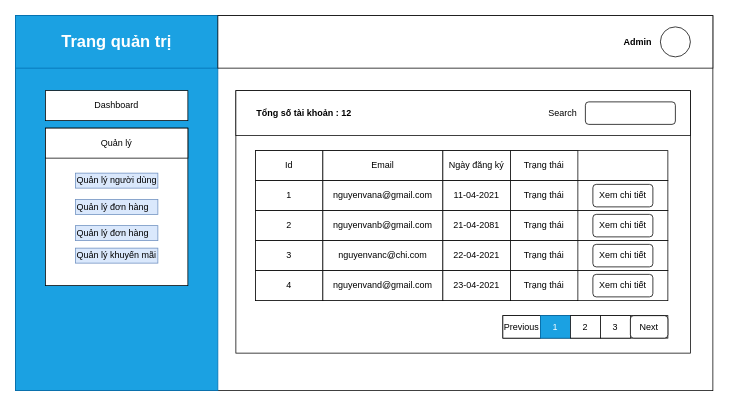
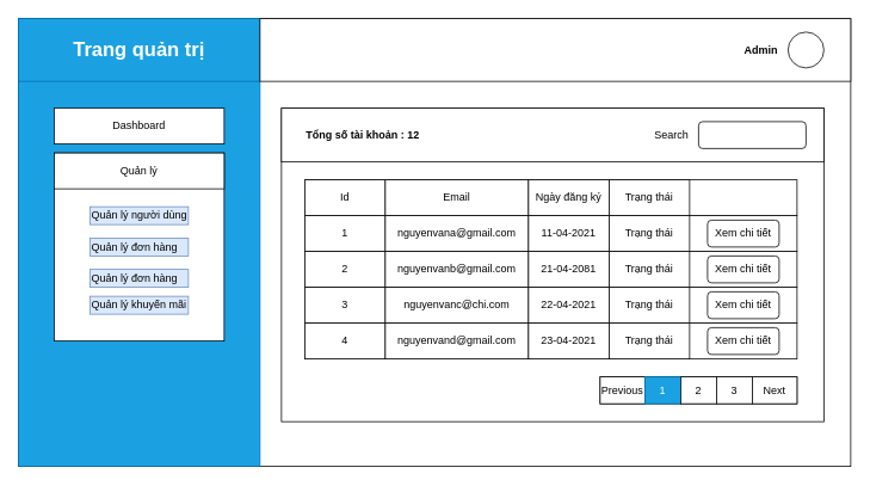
  <mxCell id="0" />
  <mxCell id="1" parent="0" />
  <mxCell id="2" value="" style="rounded=0;whiteSpace=wrap;html=1;" vertex="1" parent="1"><mxGeometry x="20" width="930" height="500" as="geometry" y="20" /></mxCell>
  <mxCell id="3" value="" style="rounded=0;whiteSpace=wrap;html=1;fillColor=#1ba1e2;strokeColor=#006EAF;fontColor=#ffffff;" vertex="1" parent="1"><mxGeometry x="20" width="270" height="500" as="geometry" y="20" /></mxCell>
  <mxCell id="4" value="&lt;font style=&quot;font-size: 22px&quot;&gt;&lt;b&gt;Trang quản trị&lt;/b&gt;&lt;/font&gt;" style="rounded=0;whiteSpace=wrap;html=1;fillColor=#1ba1e2;strokeColor=#006EAF;fontColor=#ffffff;" vertex="1" parent="1"><mxGeometry x="20" width="270" height="70" as="geometry" y="20" /></mxCell>
  <mxCell id="5" value="Dashboard" style="rounded=0;whiteSpace=wrap;html=1;" vertex="1" parent="1"><mxGeometry x="60" y="120" width="190" height="40" as="geometry" /></mxCell>
  <mxCell id="6" value="" style="rounded=0;whiteSpace=wrap;html=1;" vertex="1" parent="1"><mxGeometry x="60" y="170" width="190" height="210" as="geometry" /></mxCell>
  <mxCell id="7" value="Quản lý" style="rounded=0;whiteSpace=wrap;html=1;" vertex="1" parent="1"><mxGeometry x="60" y="170" width="190" height="40" as="geometry" /></mxCell>
  <mxCell id="8" value="Quản lý người dùng" style="text;html=1;strokeColor=#6c8ebf;fillColor=#dae8fc;align=left;verticalAlign=middle;whiteSpace=wrap;rounded=0;" vertex="1" parent="1"><mxGeometry x="100" y="230" width="110" height="20" as="geometry" /></mxCell>
  <mxCell id="9" value="Quản lý khuyến mãi" style="text;html=1;strokeColor=#6c8ebf;fillColor=#dae8fc;align=left;verticalAlign=middle;whiteSpace=wrap;rounded=0;" vertex="1" parent="1"><mxGeometry x="100" y="330" width="110" height="20" as="geometry" /></mxCell>
  <mxCell id="10" value="Quản lý đơn hàng" style="text;html=1;strokeColor=#6c8ebf;fillColor=#dae8fc;align=left;verticalAlign=middle;whiteSpace=wrap;rounded=0;" vertex="1" parent="1"><mxGeometry x="100" y="300" width="110" height="20" as="geometry" /></mxCell>
  <mxCell id="11" value="Quản lý đơn hàng" style="text;html=1;strokeColor=#6c8ebf;fillColor=#dae8fc;align=left;verticalAlign=middle;whiteSpace=wrap;rounded=0;" vertex="1" parent="1"><mxGeometry x="100" y="265" width="110" height="20" as="geometry" /></mxCell>
  <mxCell id="12" value="" style="rounded=0;whiteSpace=wrap;html=1;" vertex="1" parent="1"><mxGeometry x="314" y="120" width="606" height="350" as="geometry" /></mxCell>
  <mxCell id="13" value="" style="rounded=0;whiteSpace=wrap;html=1;" vertex="1" parent="1"><mxGeometry x="314" y="120" width="606" height="60" as="geometry" /></mxCell>
  <mxCell id="14" value="" style="rounded=1;whiteSpace=wrap;html=1;" vertex="1" parent="1"><mxGeometry x="780" y="135" width="120" height="30" as="geometry" /></mxCell>
  <mxCell id="15" value="Search" style="text;html=1;strokeColor=none;fillColor=none;align=center;verticalAlign=middle;whiteSpace=wrap;rounded=0;" vertex="1" parent="1"><mxGeometry x="730" y="140" width="40" height="20" as="geometry" /></mxCell>
  <mxCell id="16" value="" style="rounded=0;whiteSpace=wrap;html=1;" vertex="1" parent="1"><mxGeometry x="340" y="200" width="550" height="40" as="geometry" /></mxCell>
  <mxCell id="17" value="Id" style="rounded=0;whiteSpace=wrap;html=1;" vertex="1" parent="1"><mxGeometry x="340" y="200" width="90" height="40" as="geometry" /></mxCell>
  <mxCell id="18" value="Email" style="rounded=0;whiteSpace=wrap;html=1;" vertex="1" parent="1"><mxGeometry x="430" y="200" width="160" height="40" as="geometry" /></mxCell>
  <mxCell id="19" value="Ngày đăng ký" style="rounded=0;whiteSpace=wrap;html=1;" vertex="1" parent="1"><mxGeometry x="590" y="200" width="90" height="40" as="geometry" /></mxCell>
  <mxCell id="20" value="Trạng thái" style="rounded=0;whiteSpace=wrap;html=1;" vertex="1" parent="1"><mxGeometry x="680" y="200" width="90" height="40" as="geometry" /></mxCell>
  <mxCell id="21" value="" style="rounded=0;whiteSpace=wrap;html=1;" vertex="1" parent="1"><mxGeometry x="340" y="240" width="550" height="40" as="geometry" /></mxCell>
  <mxCell id="22" value="1" style="rounded=0;whiteSpace=wrap;html=1;" vertex="1" parent="1"><mxGeometry x="340" y="240" width="90" height="40" as="geometry" /></mxCell>
  <mxCell id="23" value="nguyenvana@gmail.com" style="rounded=0;whiteSpace=wrap;html=1;" vertex="1" parent="1"><mxGeometry x="430" y="240" width="160" height="40" as="geometry" /></mxCell>
  <mxCell id="24" value="11-04-2021" style="rounded=0;whiteSpace=wrap;html=1;" vertex="1" parent="1"><mxGeometry x="590" y="240" width="90" height="40" as="geometry" /></mxCell>
  <mxCell id="25" value="Trạng thái" style="rounded=0;whiteSpace=wrap;html=1;" vertex="1" parent="1"><mxGeometry x="680" y="240" width="90" height="40" as="geometry" /></mxCell>
  <mxCell id="26" value="" style="rounded=0;whiteSpace=wrap;html=1;" vertex="1" parent="1"><mxGeometry x="340" y="280" width="550" height="40" as="geometry" /></mxCell>
  <mxCell id="27" value="2" style="rounded=0;whiteSpace=wrap;html=1;" vertex="1" parent="1"><mxGeometry x="340" y="280" width="90" height="40" as="geometry" /></mxCell>
  <mxCell id="28" value="nguyenvanb@gmail.com" style="rounded=0;whiteSpace=wrap;html=1;" vertex="1" parent="1"><mxGeometry x="430" y="280" width="160" height="40" as="geometry" /></mxCell>
  <mxCell id="29" value="21-04-2081" style="rounded=0;whiteSpace=wrap;html=1;" vertex="1" parent="1"><mxGeometry x="590" y="280" width="90" height="40" as="geometry" /></mxCell>
  <mxCell id="30" value="Trạng thái" style="rounded=0;whiteSpace=wrap;html=1;" vertex="1" parent="1"><mxGeometry x="680" y="280" width="90" height="40" as="geometry" /></mxCell>
  <mxCell id="31" value="" style="rounded=0;whiteSpace=wrap;html=1;" vertex="1" parent="1"><mxGeometry x="340" y="320" width="550" height="40" as="geometry" /></mxCell>
  <mxCell id="32" value="3" style="rounded=0;whiteSpace=wrap;html=1;" vertex="1" parent="1"><mxGeometry x="340" y="320" width="90" height="40" as="geometry" /></mxCell>
  <mxCell id="33" value="nguyenvanc@chi.com" style="rounded=0;whiteSpace=wrap;html=1;" vertex="1" parent="1"><mxGeometry x="430" y="320" width="160" height="40" as="geometry" /></mxCell>
  <mxCell id="34" value="22-04-2021" style="rounded=0;whiteSpace=wrap;html=1;" vertex="1" parent="1"><mxGeometry x="590" y="320" width="90" height="40" as="geometry" /></mxCell>
  <mxCell id="35" value="Trạng thái" style="rounded=0;whiteSpace=wrap;html=1;" vertex="1" parent="1"><mxGeometry x="680" y="320" width="90" height="40" as="geometry" /></mxCell>
  <mxCell id="36" value="" style="rounded=0;whiteSpace=wrap;html=1;" vertex="1" parent="1"><mxGeometry x="340" y="360" width="550" height="40" as="geometry" /></mxCell>
  <mxCell id="37" value="4" style="rounded=0;whiteSpace=wrap;html=1;" vertex="1" parent="1"><mxGeometry x="340" y="360" width="90" height="40" as="geometry" /></mxCell>
  <mxCell id="38" value="nguyenvand@gmail.com" style="rounded=0;whiteSpace=wrap;html=1;" vertex="1" parent="1"><mxGeometry x="430" y="360" width="160" height="40" as="geometry" /></mxCell>
  <mxCell id="39" value="23-04-2021" style="rounded=0;whiteSpace=wrap;html=1;" vertex="1" parent="1"><mxGeometry x="590" y="360" width="90" height="40" as="geometry" /></mxCell>
  <mxCell id="40" value="Trạng thái" style="rounded=0;whiteSpace=wrap;html=1;" vertex="1" parent="1"><mxGeometry x="680" y="360" width="90" height="40" as="geometry" /></mxCell>
  <mxCell id="41" value="Xem chi tiết" style="rounded=1;whiteSpace=wrap;html=1;" vertex="1" parent="1"><mxGeometry x="790" y="245" width="80" height="30" as="geometry" /></mxCell>
  <mxCell id="42" value="Xem chi tiết" style="rounded=1;whiteSpace=wrap;html=1;" vertex="1" parent="1"><mxGeometry x="790" y="285" width="80" height="30" as="geometry" /></mxCell>
  <mxCell id="43" value="Xem chi tiết" style="rounded=1;whiteSpace=wrap;html=1;" vertex="1" parent="1"><mxGeometry x="790" y="325" width="80" height="30" as="geometry" /></mxCell>
  <mxCell id="44" value="Xem chi tiết" style="rounded=1;whiteSpace=wrap;html=1;" vertex="1" parent="1"><mxGeometry x="790" y="365" width="80" height="30" as="geometry" /></mxCell>
  <mxCell id="45" value="" style="rounded=0;whiteSpace=wrap;html=1;" vertex="1" parent="1"><mxGeometry x="670" y="420" width="220" height="30" as="geometry" /></mxCell>
  <mxCell id="46" value="Previous" style="rounded=0;whiteSpace=wrap;html=1;" vertex="1" parent="1"><mxGeometry x="670" y="420" width="50" height="30" as="geometry" /></mxCell>
  <mxCell id="47" value="1" style="rounded=0;whiteSpace=wrap;html=1;fillColor=#1ba1e2;strokeColor=#006EAF;fontColor=#ffffff;" vertex="1" parent="1"><mxGeometry x="720" y="420" width="40" height="30" as="geometry" /></mxCell>
  <mxCell id="48" value="2" style="rounded=0;whiteSpace=wrap;html=1;" vertex="1" parent="1"><mxGeometry x="760" y="420" width="40" height="30" as="geometry" /></mxCell>
  <mxCell id="49" value="3" style="rounded=0;whiteSpace=wrap;html=1;" vertex="1" parent="1"><mxGeometry x="800" y="420" width="40" height="30" as="geometry" /></mxCell>
- <mxCell id="50" value="Next" style="whiteSpace=wrap;html=1;rounded=1;" vertex="1" parent="1"><mxGeometry x="840" y="420" width="50" height="30" as="geometry" /></mxCell>
+ <mxCell id="50" value="Next" style="rounded=0;whiteSpace=wrap;html=1;" vertex="1" parent="1"><mxGeometry x="840" y="420" width="50" height="30" as="geometry" /></mxCell>
  <mxCell id="51" value="&lt;b&gt;Tổng số tài khoản : 12&lt;/b&gt;" style="text;html=1;strokeColor=none;fillColor=none;align=center;verticalAlign=middle;whiteSpace=wrap;rounded=0;" vertex="1" parent="1"><mxGeometry x="340" y="140" width="130" height="20" as="geometry" /></mxCell>
  <mxCell id="52" value="" style="rounded=0;whiteSpace=wrap;html=1;" vertex="1" parent="1"><mxGeometry x="290" width="660" height="70" as="geometry" y="20" /></mxCell>
  <mxCell id="53" value="" style="ellipse;whiteSpace=wrap;html=1;aspect=fixed;" vertex="1" parent="1"><mxGeometry x="880" y="35" width="40" height="40" as="geometry" /></mxCell>
  <mxCell id="54" value="&lt;b&gt;Admin&lt;/b&gt;" style="text;html=1;strokeColor=none;fillColor=none;align=center;verticalAlign=middle;whiteSpace=wrap;rounded=0;" vertex="1" parent="1"><mxGeometry x="830" y="45" width="40" height="20" as="geometry" /></mxCell>
